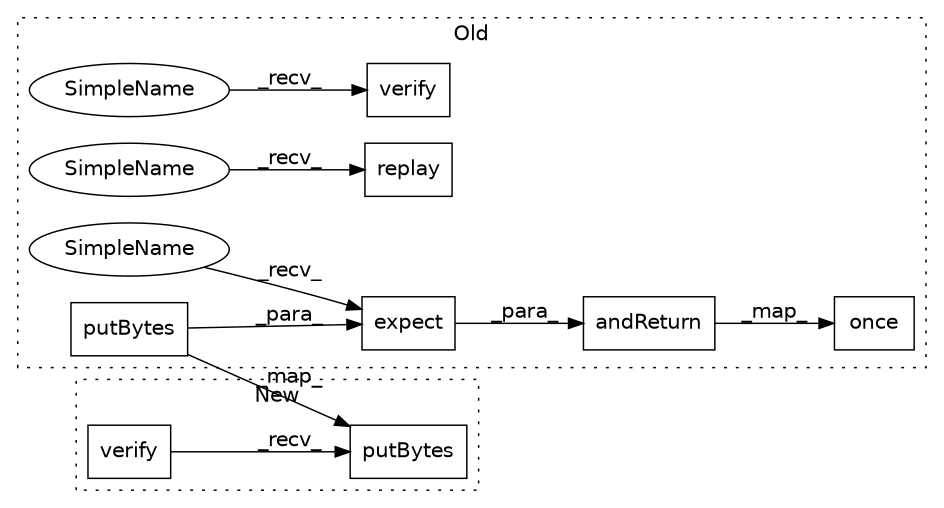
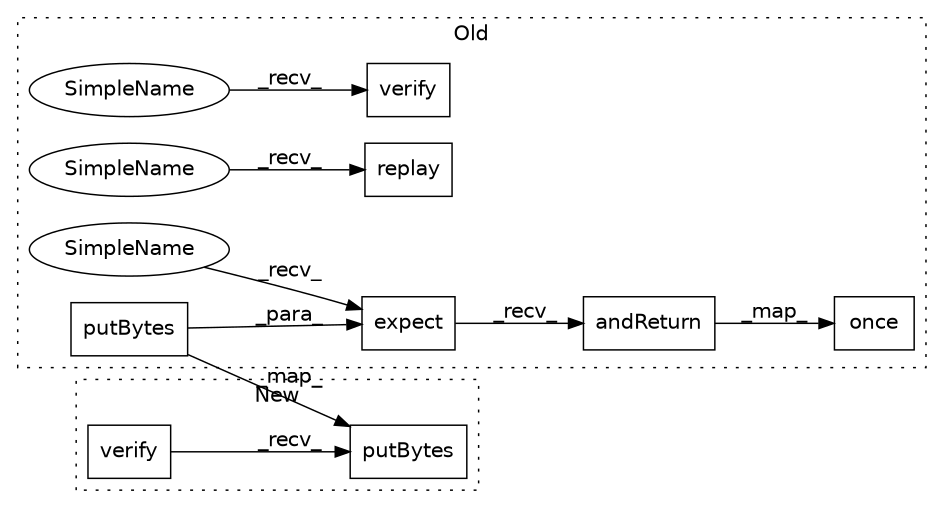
  digraph {
    fontname="DejaVu Sans"
    rankdir=LR
    node [a=32 fontname="DejaVu Sans" l="7,1" shape=box]
    edge [fontname="DejaVu Sans"]
    n1 [l="9,1" label=putBytes s="1983,2037"]
    n2 [label=expect s="1969,2038"]
    n3 [l=6 label=once s=2067]
    n4 [l="10,1" label=andReturn s="2049,2065"]
    n5 [label=verify s="2409,2428"]
    n6 [label=replay s="2088,2101"]
    n7 [a=42 l=8 label=SimpleName s=1960 shape=ellipse]
    n8 [a=42 l=8 label=SimpleName s=2400 shape=ellipse]
    n9 [a=42 l=8 label=SimpleName s=2079 shape=ellipse]
    n10 [l="9,1" label=putBytes s="2218,2257"]
    n11 [label=verify s="2203,2216"]
    subgraph cluster_1 {
      label=Old
      style=dotted
      n1
      n2
      n3
      n4
      n5
      n6
      n7
      n8
      n9
    }
    subgraph cluster_2 {
      label=New
      style=dotted
      n10
      n11
    }
    n1 -> n2 [label=_para_]
    n1 -> n10 [label=_map_]
-   n2 -> n4 [label=_para_]
+   n2 -> n4 [label=_recv_]
    n4 -> n3 [label=_map_]
    n7 -> n2 [label=_recv_]
    n8 -> n5 [label=_recv_]
    n9 -> n6 [label=_recv_]
    n11 -> n10 [label=_recv_]
  }
